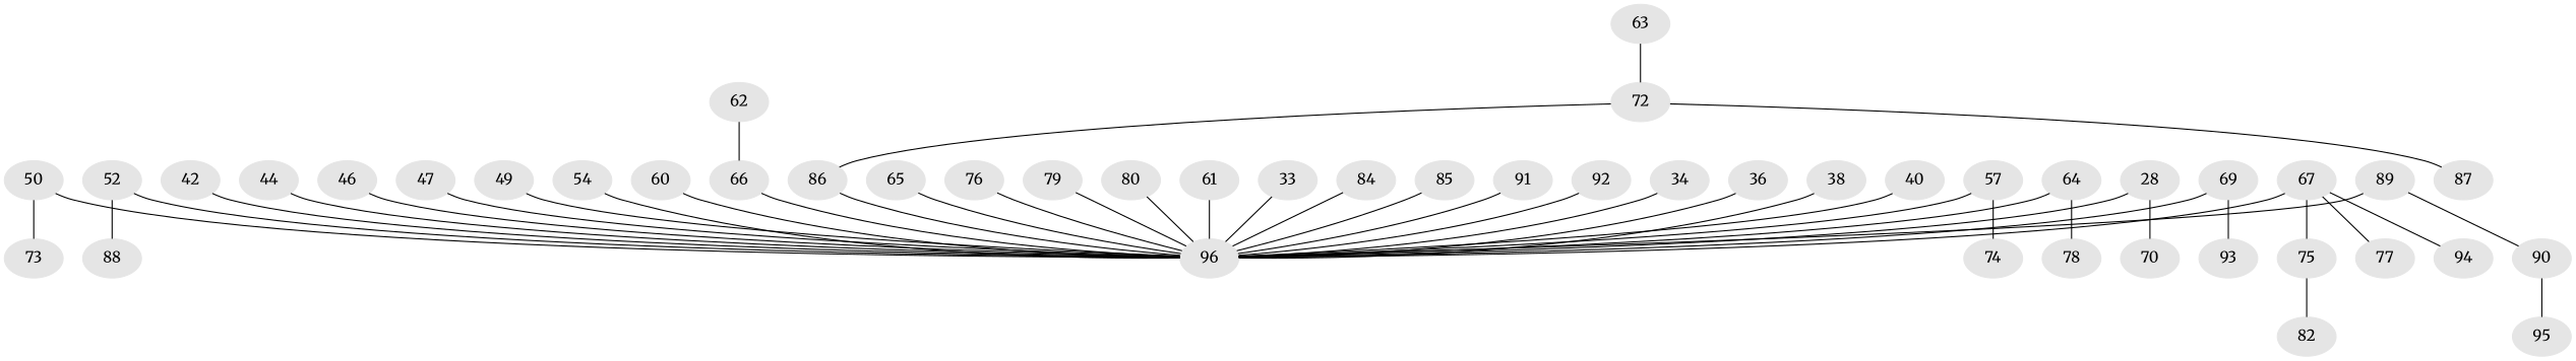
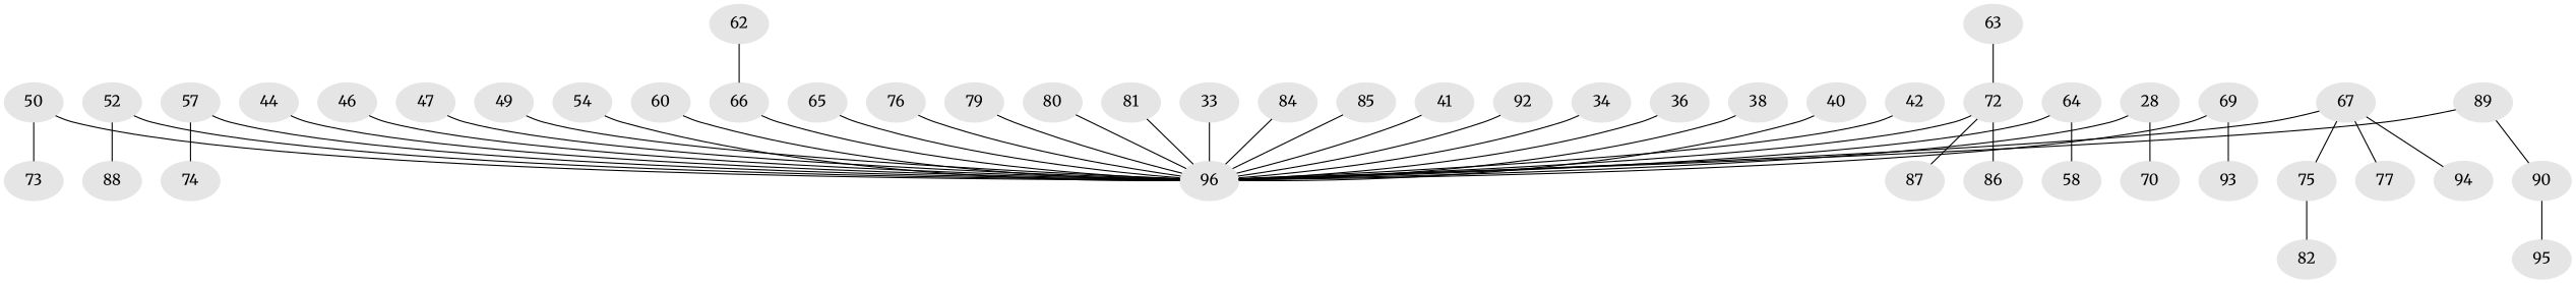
  graph {
    fontname=Merriweather
    node [color=gray90 fontname=Merriweather style=filled]
    edge [fontname=Merriweather]
    96 [super="+56+71+33"]
    34
    36
    38
    40
    42
    44
    46
    47
    49
    50
    73
    52
    88
    54
    57
    74
    60
    66 [super="+55"]
    62
    72 [super="+53"]
    86
    87
    63
    64 [super="+37"]
-   78
+   78 [label=58]
    65
    67 [super="+25+61+58"]
    75
    77
    94
    82
    n33 [label=28 super="+26"]
    70
    69 [super="+59"]
    93
    76
    79
    80
-   81 [label=61]
+   81
    n41 [label=33]
    84
    85
    89
    90
    95
-   91
+   91 [label=41]
    92
    34 -- 96
    36 -- 96
    38 -- 96
    40 -- 96
    42 -- 96
    44 -- 96
    46 -- 96
    47 -- 96
    49 -- 96
    50 -- 96
    50 -- 73
    52 -- 96
    52 -- 88
    54 -- 96
    57 -- 96
    57 -- 74
    60 -- 96
    66 -- 96
    62 -- 66
-   86 -- 96
+   72 -- 96
    72 -- 86
    72 -- 87
    63 -- 72
    64 -- 96
    64 -- 78
    65 -- 96
    67 -- 96
    67 -- 75
    67 -- 77
    67 -- 94
    75 -- 82
    n33 -- 96
    n33 -- 70
    69 -- 96
    69 -- 93
    76 -- 96
    79 -- 96
    80 -- 96
    81 -- 96
    n41 -- 96
    84 -- 96
    85 -- 96
    89 -- 96
    89 -- 90
    90 -- 95
    91 -- 96
    92 -- 96
  }
